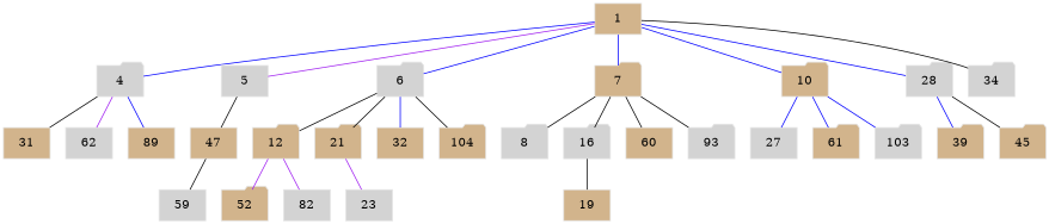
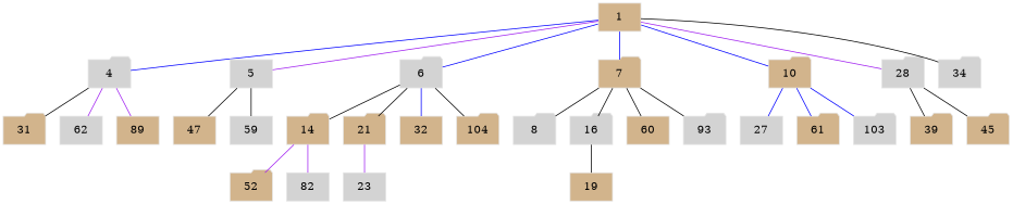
  graph {
    node [color=gray90 fillcolor=tan shape=folder style=filled]
    edge [color=black]
    1 [shape=box super="+2+3+72+15"]
    4 [fillcolor=lightgrey super="+24"]
    5 [fillcolor=lightgrey shape=box super="+76+92+100+74+35"]
    6 [fillcolor=lightgrey super="+40+70+11"]
    7 [super="+22+9+25"]
    10 [super="+14+55"]
    n7 [fillcolor=lightgrey label=28 super="+28+38"]
    34 [fillcolor=lightgrey super="+48"]
-   31 [shape=box super="+33"]
+   31 [super="+33"]
    62 [fillcolor=lightgrey shape=box super="+86"]
    89 [shape=box]
    47 [shape=box]
    59 [fillcolor=lightgrey shape=box]
-   12
+   12 [label=14]
    21
    32 [shape=box super="+66"]
    104
    8 [fillcolor=lightgrey super="+67+84+46"]
    16 [fillcolor=lightgrey super="+42+53+90"]
    60 [shape=box]
    93 [fillcolor=lightgrey]
    n22 [fillcolor=lightgrey label=27 shape=box super="+101"]
    61
    103 [fillcolor=lightgrey]
    39 [super="+69"]
    45
    52
    82 [fillcolor=lightgrey shape=box]
    23 [fillcolor=lightgrey shape=box]
    19 [shape=box]
    1 -- 4 [color=blue]
    1 -- 5 [color=purple]
    1 -- 6 [color=blue]
    1 -- 7 [color=blue]
    1 -- 10 [color=blue]
-   1 -- n7 [color=blue]
+   1 -- n7 [color=purple]
    1 -- 34
    4 -- 31
    4 -- 62 [color=purple]
-   4 -- 89 [color=blue]
+   4 -- 89 [color=purple]
    5 -- 47
-   47 -- 59
+   5 -- 59
    6 -- 12
    6 -- 21
    6 -- 32 [color=blue]
    6 -- 104
    7 -- 8
    7 -- 16
    7 -- 60
    7 -- 93
    10 -- n22 [color=blue]
    10 -- 61 [color=blue]
    10 -- 103 [color=blue]
-   n7 -- 39 [color=blue]
+   n7 -- 39
    n7 -- 45
    12 -- 52 [color=purple]
    12 -- 82 [color=purple]
    21 -- 23 [color=purple]
    16 -- 19
  }
